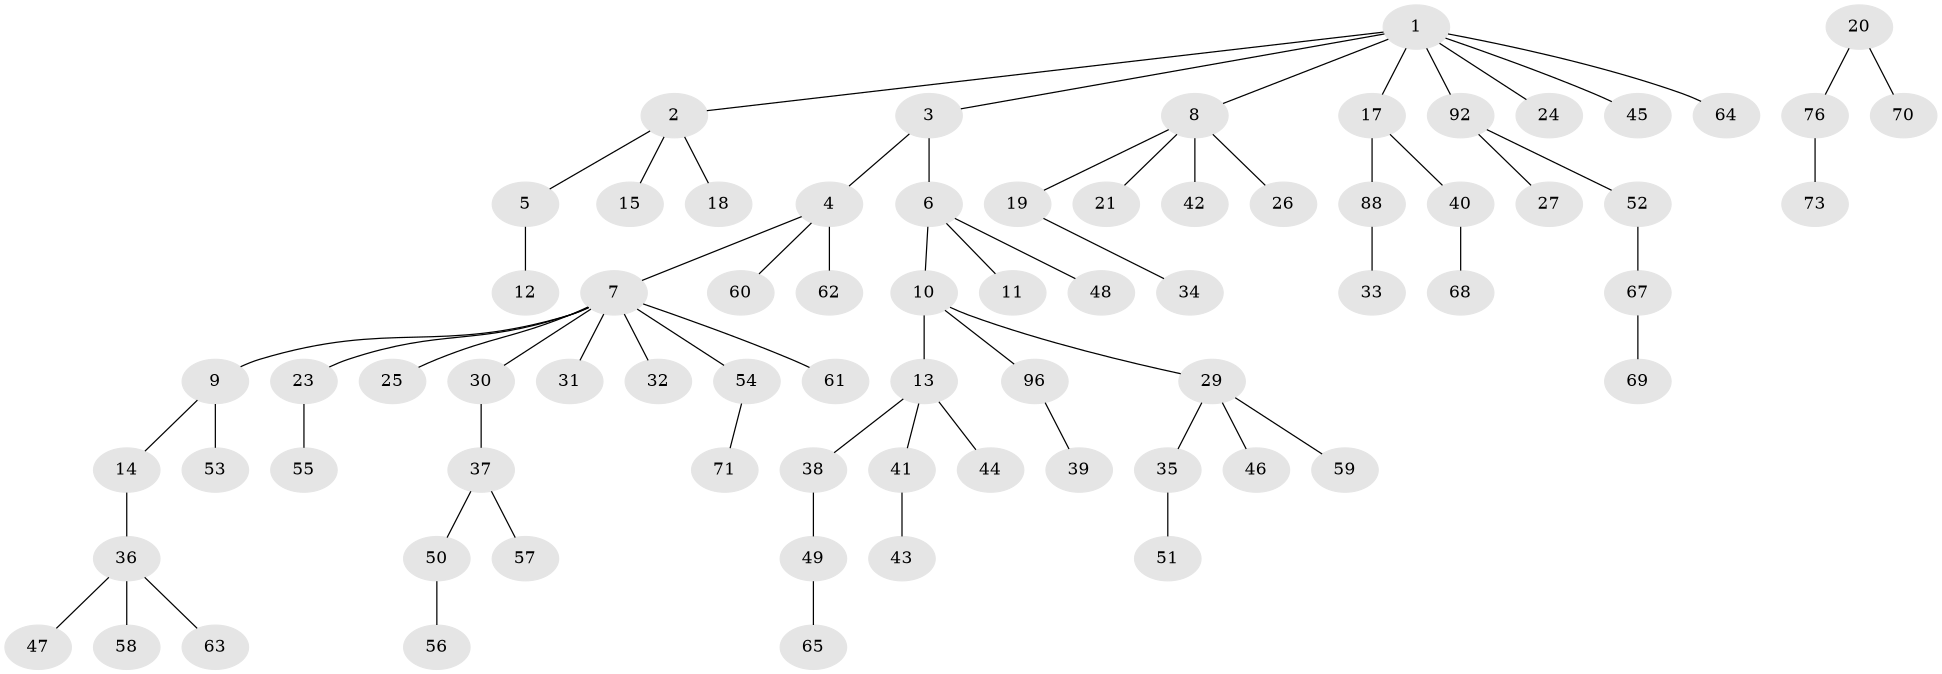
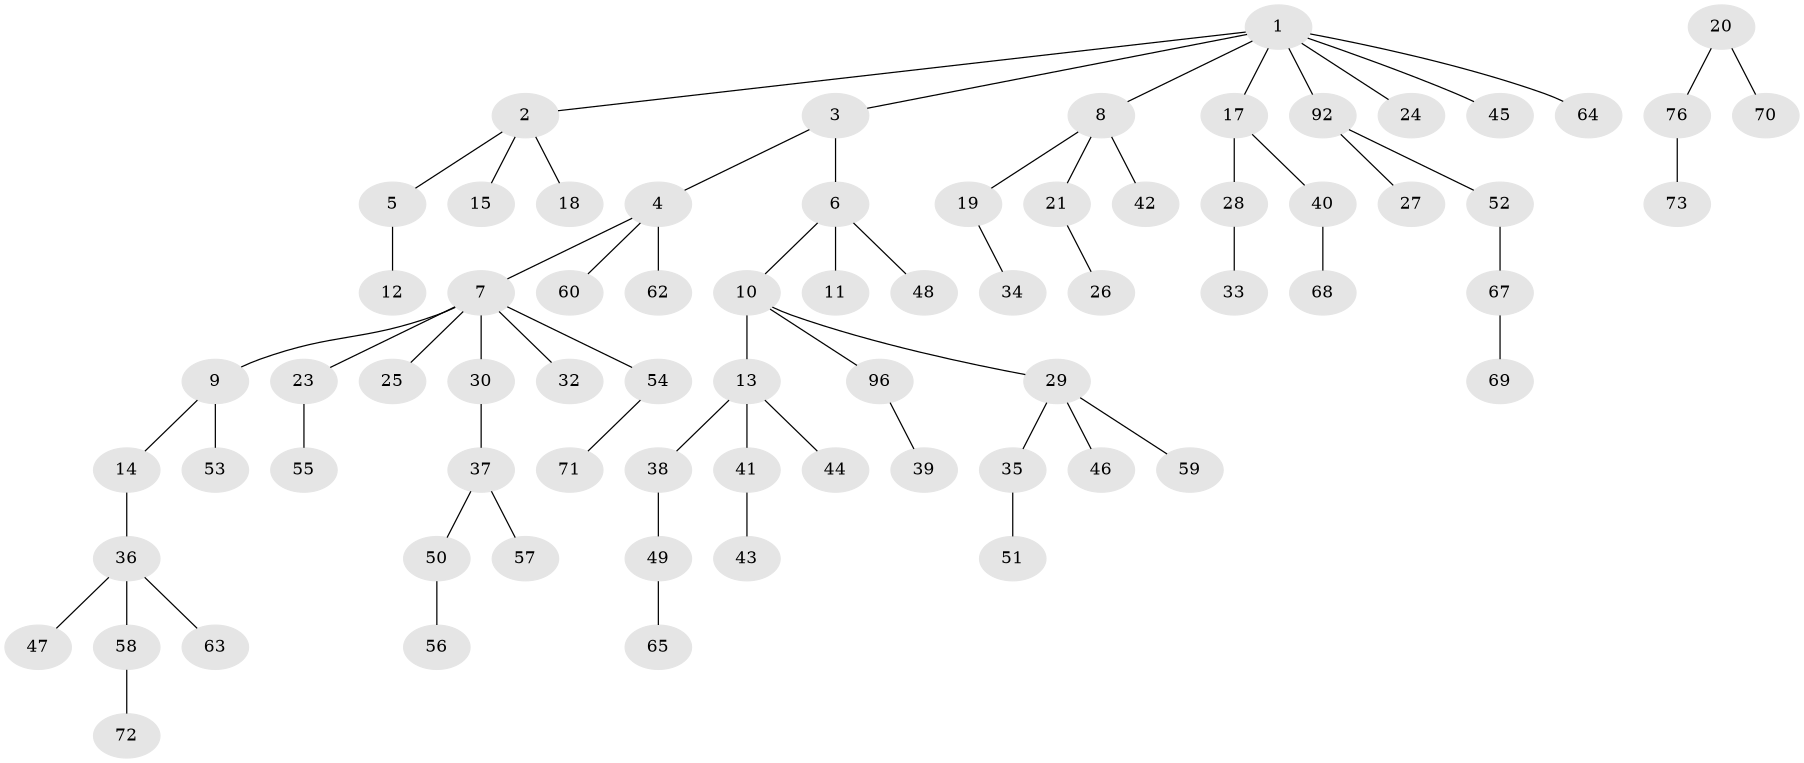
  graph {
    node [color=gray90 style=filled]
    1
    2
    3
    8
    17
    n6 [label=92]
    24
    45
    64
    5
    15
    18
    4
    6
    19
    21
    42
-   28 [label=88]
+   28
    40
    n20 [label=76]
    20
    70
    27
    52
    12
    7
    60
    62
    10
    11
    48
    9
    23
    25
    30
-   31
    32
    54
-   61
    13
    n41 [label=96]
    29
    14
    53
    55
    37
    71
    34
    26
    36
    38
    41
    44
    39
    35
    46
    59
    49
    43
    47
    58
    63
    33
    68
    73
    67
    51
    50
    57
+   72
    56
    65
    69
    1 -- 2
    1 -- 3
    1 -- 8
    1 -- 17
    1 -- n6
    1 -- 24
    1 -- 45
    1 -- 64
    2 -- 5
    2 -- 15
    2 -- 18
    3 -- 4
    3 -- 6
    8 -- 19
    8 -- 21
    8 -- 42
    17 -- 28
    17 -- 40
    n6 -- 27
    n6 -- 52
    5 -- 12
    4 -- 7
    4 -- 60
    4 -- 62
    6 -- 10
    6 -- 11
    6 -- 48
    19 -- 34
-   8 -- 26
+   21 -- 26
    28 -- 33
    40 -- 68
    n20 -- 73
    20 -- n20
    20 -- 70
    52 -- 67
    7 -- 9
    7 -- 23
    7 -- 25
    7 -- 30
-   7 -- 31
    7 -- 32
    7 -- 54
-   7 -- 61
    10 -- 13
    10 -- n41
    10 -- 29
    9 -- 14
    9 -- 53
    23 -- 55
    30 -- 37
    54 -- 71
    13 -- 38
    13 -- 41
    13 -- 44
    n41 -- 39
    29 -- 35
    29 -- 46
    29 -- 59
    14 -- 36
    37 -- 50
    37 -- 57
    36 -- 47
    36 -- 58
    36 -- 63
    38 -- 49
    41 -- 43
    35 -- 51
    49 -- 65
+   58 -- 72
    67 -- 69
    50 -- 56
  }
